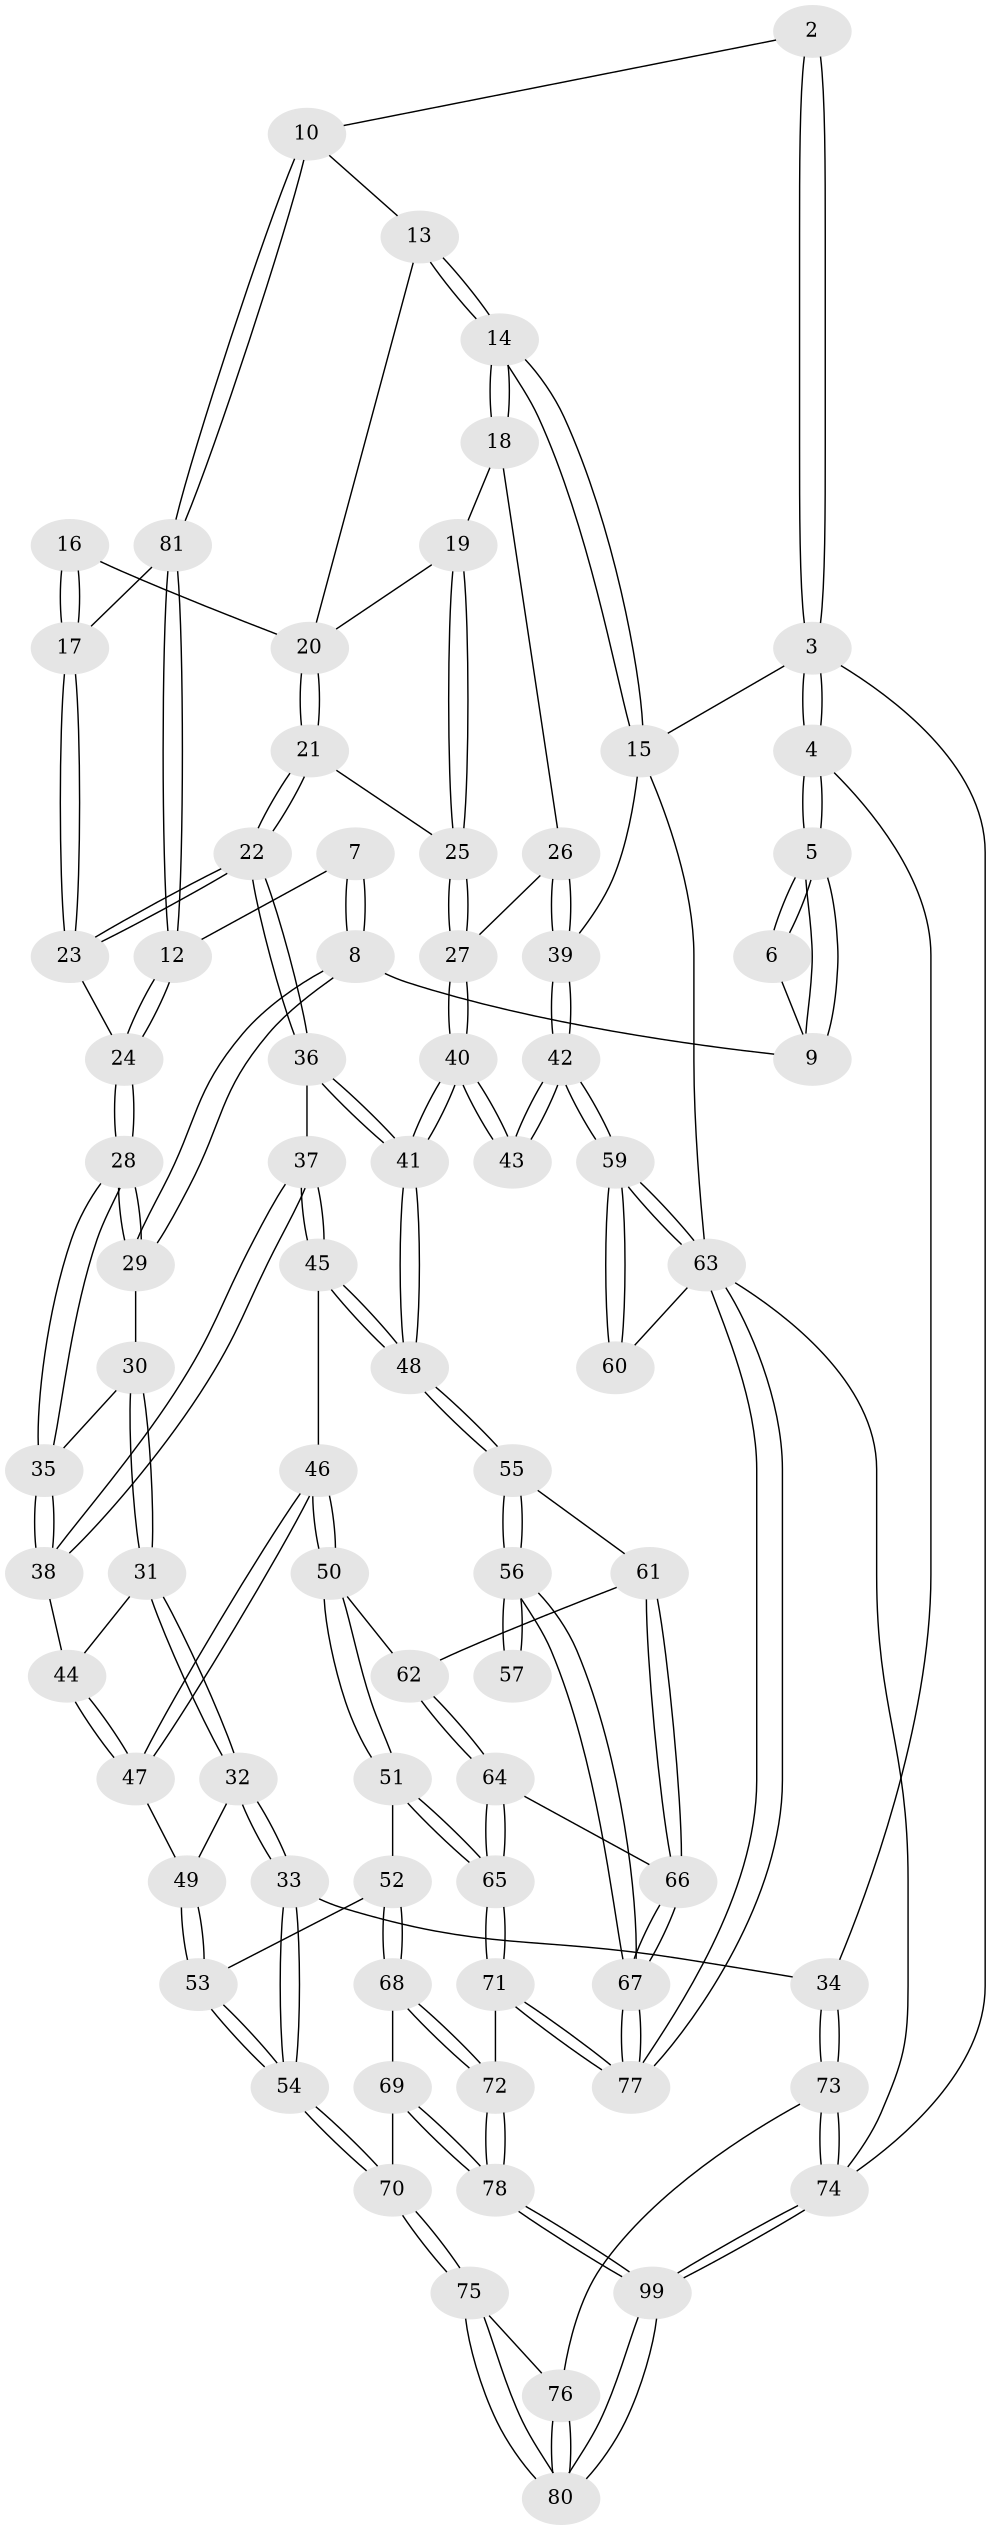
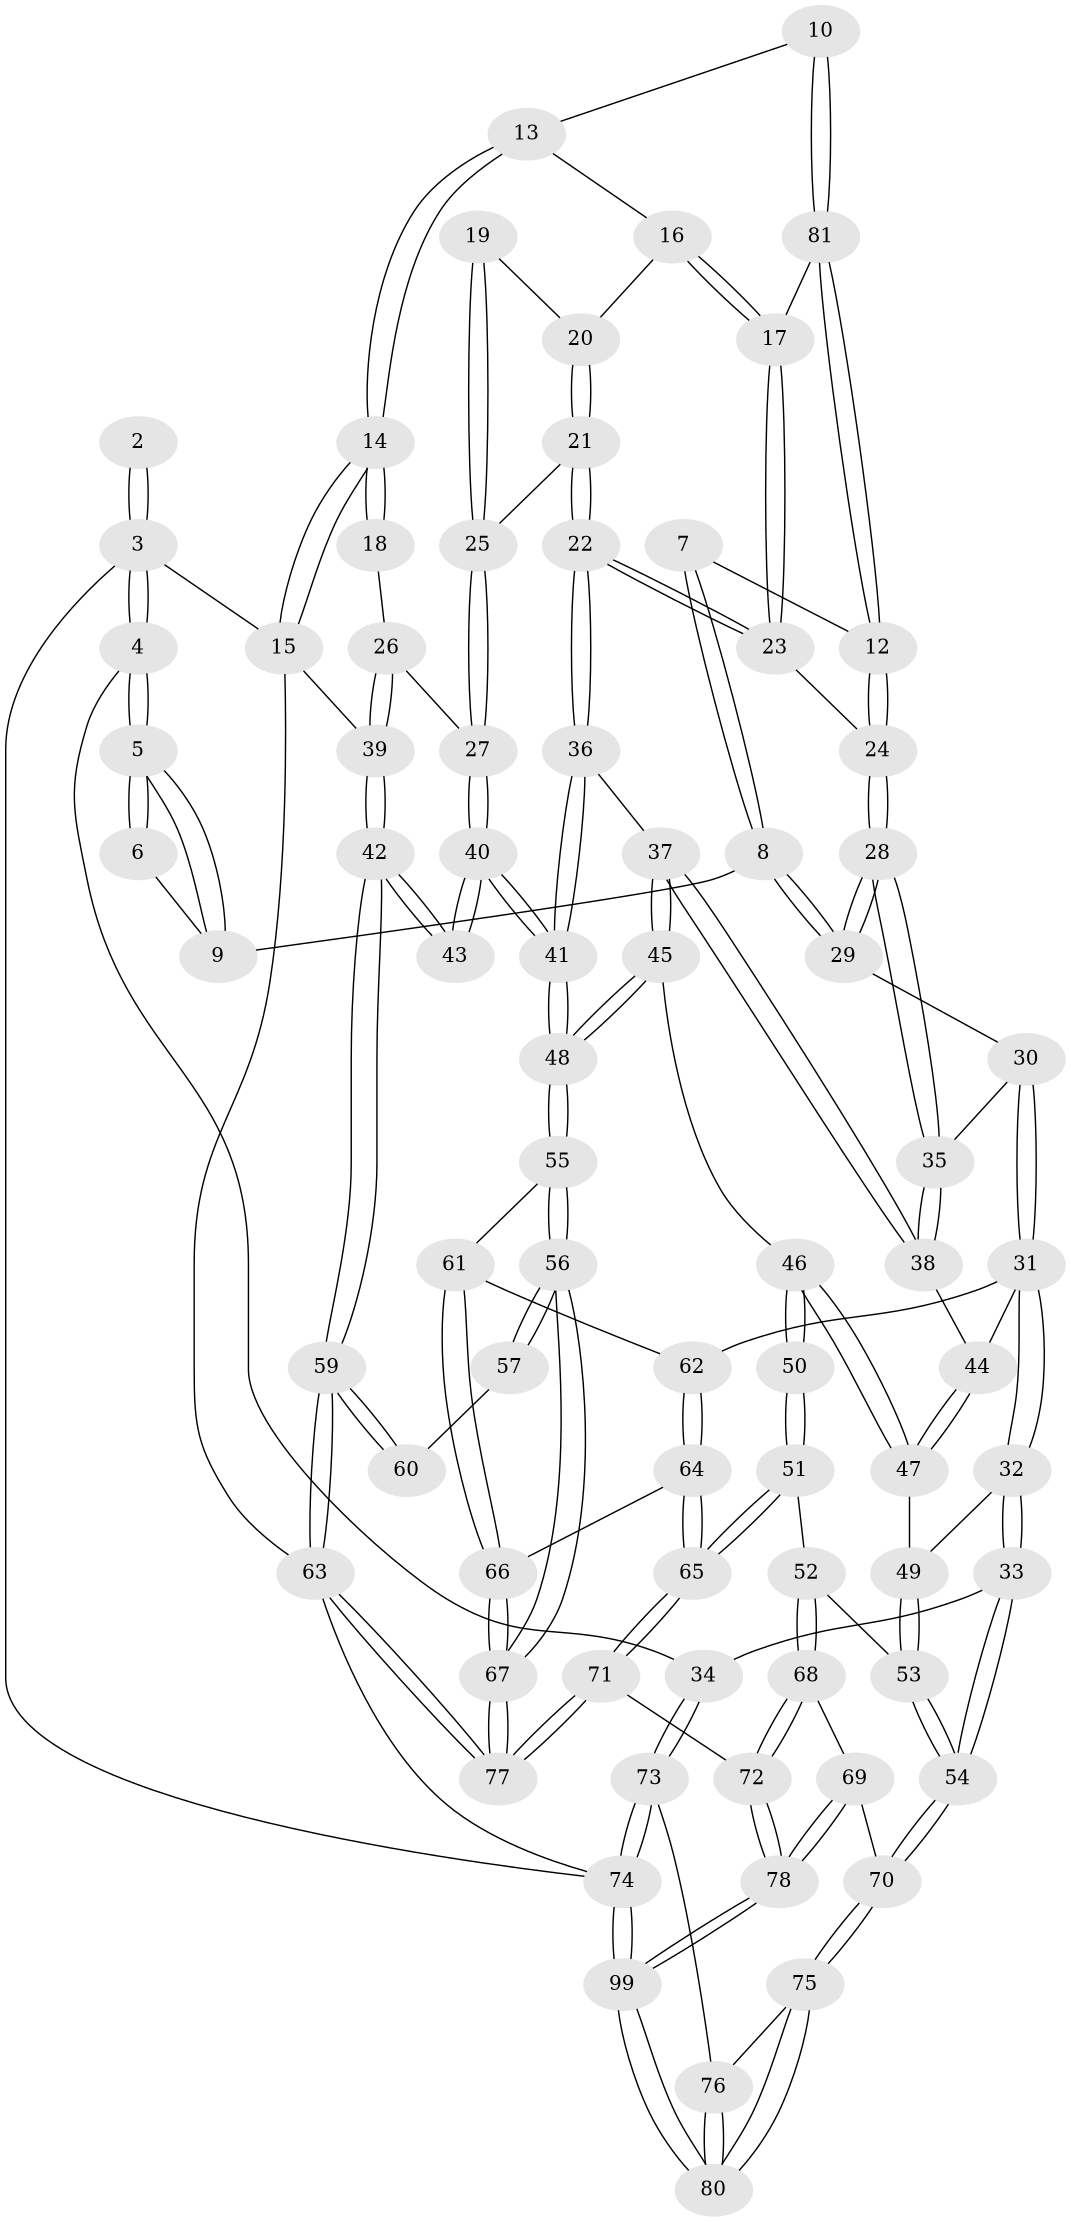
  graph {
    node [color=gray90 style=filled]
    2
    3
    10
    7
    8
    12
    4
    15
    74
    n10 [label=81]
    13
    5
    34
    39
    63
    n16 [label=99]
    6
    9
    73
    29
    24
    30
    17
    14
    16
    23
    28
    18
    20
    19
    26
    42
    77
    21
    25
    27
    22
    36
    37
    41
    35
    40
    43
    38
    31
    32
    44
    33
    49
    47
    54
    53
    70
    76
    45
    48
    46
    59
    55
    60
    50
    51
    62
    56
    61
    52
    65
    64
    68
    71
    69
    72
    75
    57
    67
    66
    78
    80
    2 -- 3
    2 -- 3
-   2 -- 10
    3 -- 4
    3 -- 4
    3 -- 15
    3 -- 74
    10 -- n10
    10 -- n10
    10 -- 13
    7 -- 8
    7 -- 8
    7 -- 12
    8 -- 9
    8 -- 29
    8 -- 29
    12 -- 24
    12 -- 24
    4 -- 5
    4 -- 5
    4 -- 34
    15 -- 39
    15 -- 63
    74 -- n16
    74 -- n16
    n10 -- 12
    n10 -- 12
    n10 -- 17
    13 -- 14
    13 -- 14
-   13 -- 20
+   13 -- 16
    5 -- 6
    5 -- 6
    5 -- 9
    5 -- 9
    34 -- 73
    34 -- 73
    39 -- 42
    39 -- 42
    63 -- 74
    63 -- 77
    63 -- 77
    n16 -- 80
    n16 -- 80
    6 -- 9
    73 -- 74
    73 -- 74
    73 -- 76
    29 -- 30
    24 -- 28
    24 -- 28
    30 -- 35
    30 -- 31
    30 -- 31
    17 -- 23
    17 -- 23
    14 -- 15
    14 -- 15
    14 -- 18
    14 -- 18
    16 -- 17
    16 -- 17
    16 -- 20
    23 -- 24
    28 -- 29
    28 -- 29
    28 -- 35
    28 -- 35
-   18 -- 19
    18 -- 26
    20 -- 21
    20 -- 21
    19 -- 20
    19 -- 25
    19 -- 25
    26 -- 39
    26 -- 39
    26 -- 27
    42 -- 43
    42 -- 43
    42 -- 59
    42 -- 59
    21 -- 25
    21 -- 22
    21 -- 22
    25 -- 27
    25 -- 27
    27 -- 40
    27 -- 40
    22 -- 23
    22 -- 23
    22 -- 36
    22 -- 36
    36 -- 37
    36 -- 41
    36 -- 41
    37 -- 38
    37 -- 38
    37 -- 45
    37 -- 45
    41 -- 48
    41 -- 48
    35 -- 38
    35 -- 38
    40 -- 41
    40 -- 41
    40 -- 43
    40 -- 43
    38 -- 44
    31 -- 32
    31 -- 32
    31 -- 44
    32 -- 33
    32 -- 33
    32 -- 49
    44 -- 47
    44 -- 47
    33 -- 34
    33 -- 54
    33 -- 54
    49 -- 53
    49 -- 53
    47 -- 49
    54 -- 70
    54 -- 70
    53 -- 54
    53 -- 54
    70 -- 75
    70 -- 75
    76 -- 80
    76 -- 80
    45 -- 48
    45 -- 48
    45 -- 46
    48 -- 55
    48 -- 55
    46 -- 47
    46 -- 47
    46 -- 50
    46 -- 50
    59 -- 63
    59 -- 63
    59 -- 60
    59 -- 60
    55 -- 56
    55 -- 56
    55 -- 61
    50 -- 51
    50 -- 51
-   50 -- 62
+   31 -- 62
    51 -- 52
    51 -- 65
    51 -- 65
    62 -- 64
    62 -- 64
    56 -- 57
    56 -- 57
    56 -- 67
    56 -- 67
    61 -- 62
    61 -- 66
    61 -- 66
    52 -- 53
    52 -- 68
    52 -- 68
    65 -- 71
    65 -- 71
    64 -- 65
    64 -- 65
    64 -- 66
    68 -- 69
    68 -- 72
    68 -- 72
    71 -- 77
    71 -- 77
    71 -- 72
    69 -- 70
    69 -- 78
    69 -- 78
    72 -- 78
    72 -- 78
    75 -- 76
    75 -- 80
    75 -- 80
-   63 -- 60
+   57 -- 60
    67 -- 77
    67 -- 77
    66 -- 67
    66 -- 67
    78 -- n16
    78 -- n16
  }
